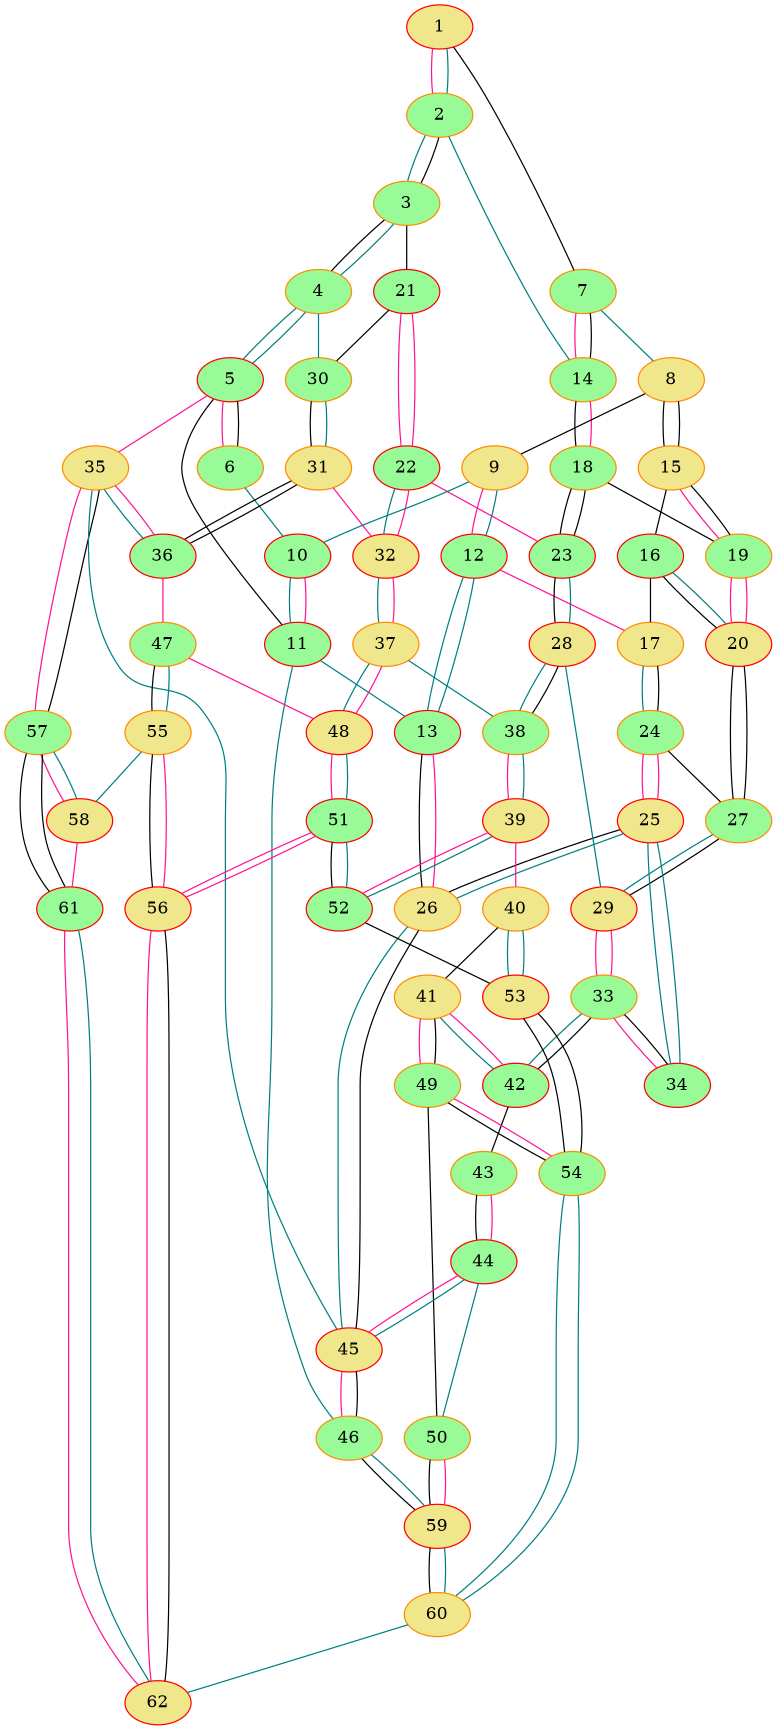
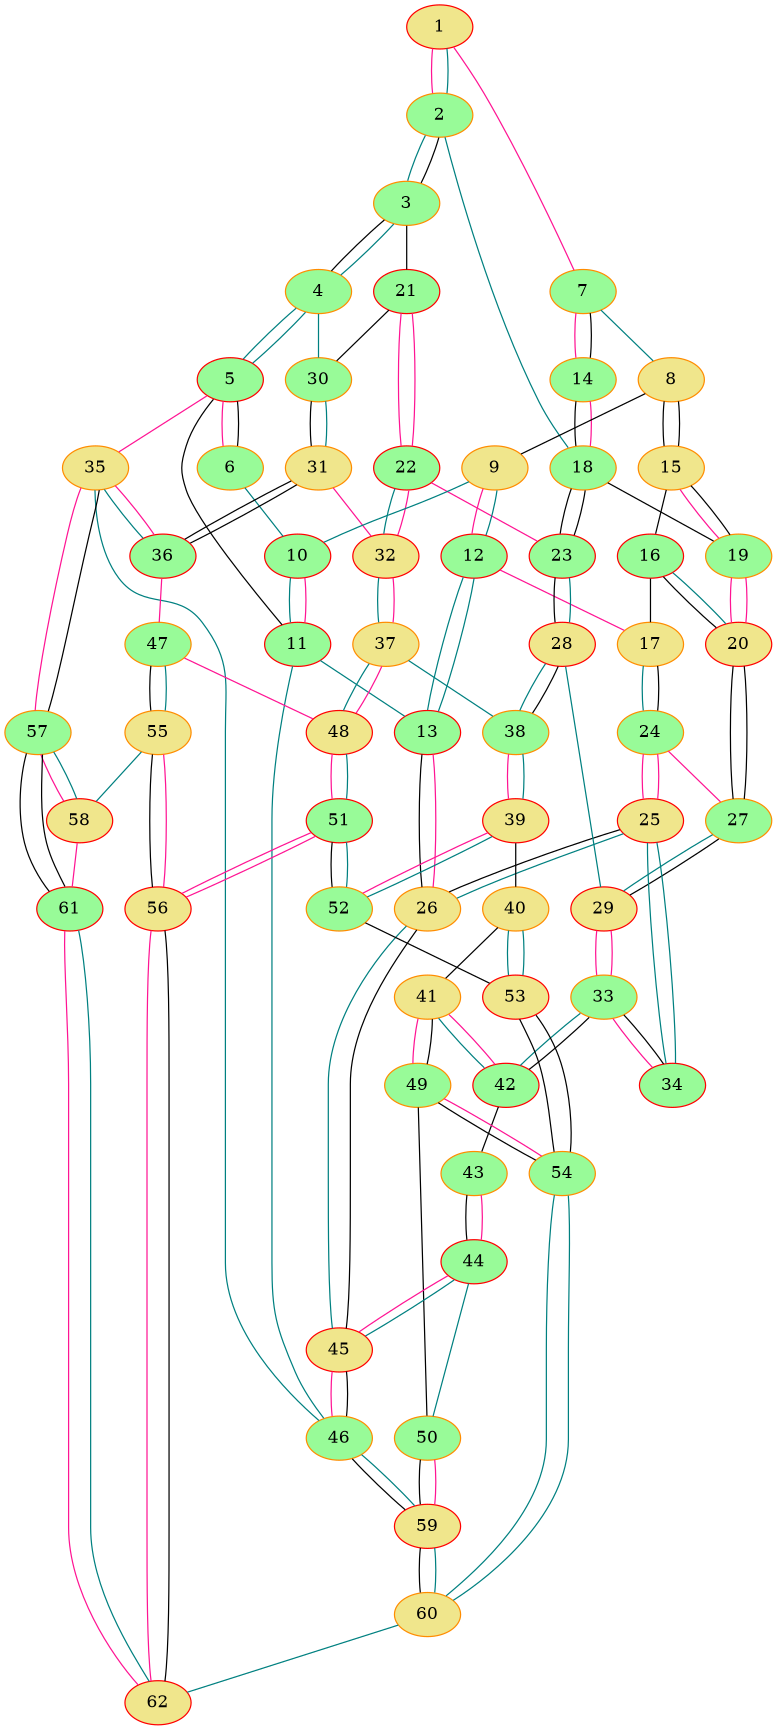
  graph {
    node [color=darkorange fillcolor=palegreen style=filled]
    edge [color=black]
    1 [color=red fillcolor=khaki]
    2
    7
    3
    14
    8 [fillcolor=khaki]
    4
    21 [color=red]
    18
    5 [color=red]
    30
    22 [color=red]
    6
    11 [color=red]
    35 [fillcolor=khaki]
    31 [fillcolor=khaki]
    10 [color=red]
    13 [color=red]
    46
    36 [color=red]
    57
    9 [fillcolor=khaki]
    15 [fillcolor=khaki]
    12 [color=red]
    16 [color=red]
    19
    17 [fillcolor=khaki]
    26 [fillcolor=khaki]
    59 [color=red fillcolor=khaki]
    24
    45 [color=red fillcolor=khaki]
    23 [color=red]
    20 [color=red fillcolor=khaki]
    27
    25 [color=red fillcolor=khaki]
    28 [color=red fillcolor=khaki]
    29 [color=red fillcolor=khaki]
    32 [color=red fillcolor=khaki]
    37 [fillcolor=khaki]
    38
    34 [color=red]
    33
    39 [color=red fillcolor=khaki]
    42 [color=red]
    47
    48 [color=red fillcolor=khaki]
    43
    58 [color=red fillcolor=khaki]
    61 [color=red]
    55 [fillcolor=khaki]
    51 [color=red]
    40 [fillcolor=khaki]
-   52 [color=red]
+   52
    41 [fillcolor=khaki]
    53 [color=red fillcolor=khaki]
    49
    54
    50
    44 [color=red]
    60 [fillcolor=khaki]
    56 [color=red fillcolor=khaki]
    62 [color=red fillcolor=khaki]
    1 -- 2 [color=deeppink]
    1 -- 2 [color=teal]
-   1 -- 7
+   1 -- 7 [color=deeppink]
    2 -- 3 [color=teal]
    2 -- 3
-   2 -- 14 [color=teal]
+   2 -- 18 [color=teal]
    7 -- 14 [color=deeppink]
    7 -- 14
    7 -- 8 [color=teal]
    3 -- 4
    3 -- 4 [color=teal]
    3 -- 21
    14 -- 18
    14 -- 18 [color=deeppink]
    8 -- 9
    8 -- 15
    8 -- 15
    4 -- 5 [color=teal]
    4 -- 5 [color=teal]
    4 -- 30 [color=teal]
    21 -- 30
    21 -- 22 [color=deeppink]
    21 -- 22 [color=deeppink]
    18 -- 19
    18 -- 23
    18 -- 23
    5 -- 6 [color=deeppink]
    5 -- 6
    5 -- 11
    5 -- 35 [color=deeppink]
    30 -- 31
    30 -- 31 [color=teal]
    22 -- 23 [color=deeppink]
    22 -- 32 [color=teal]
    22 -- 32 [color=deeppink]
    6 -- 10 [color=teal]
    11 -- 13 [color=teal]
    11 -- 46 [color=teal]
-   35 -- 45 [color=teal]
+   35 -- 46 [color=teal]
    35 -- 36 [color=teal]
    35 -- 36 [color=deeppink]
    35 -- 57 [color=deeppink]
    35 -- 57
    31 -- 36
    31 -- 36
    31 -- 32 [color=deeppink]
    10 -- 11 [color=teal]
    10 -- 11 [color=deeppink]
    13 -- 26
    13 -- 26 [color=deeppink]
    46 -- 59
    46 -- 59 [color=teal]
    36 -- 47 [color=deeppink]
    57 -- 58 [color=deeppink]
    57 -- 58 [color=teal]
    57 -- 61
    57 -- 61
    9 -- 10 [color=teal]
    9 -- 12 [color=deeppink]
    9 -- 12 [color=teal]
    15 -- 16
    15 -- 19 [color=deeppink]
    15 -- 19
    12 -- 13 [color=teal]
    12 -- 13 [color=teal]
    12 -- 17 [color=deeppink]
    16 -- 17
    16 -- 20
    16 -- 20 [color=teal]
    19 -- 20 [color=deeppink]
    19 -- 20 [color=deeppink]
    17 -- 24 [color=teal]
    17 -- 24
    26 -- 45 [color=teal]
    26 -- 45
    59 -- 60
    59 -- 60 [color=teal]
-   24 -- 27
+   24 -- 27 [color=deeppink]
    24 -- 25 [color=deeppink]
    24 -- 25 [color=deeppink]
    45 -- 46 [color=deeppink]
    45 -- 46
    23 -- 28
    23 -- 28 [color=teal]
    20 -- 27
    20 -- 27
    27 -- 29 [color=teal]
    27 -- 29
    25 -- 26
    25 -- 26 [color=teal]
    25 -- 34 [color=teal]
    25 -- 34 [color=teal]
    28 -- 29 [color=teal]
    28 -- 38 [color=teal]
    28 -- 38
    29 -- 33 [color=deeppink]
    29 -- 33 [color=deeppink]
    32 -- 37 [color=teal]
    32 -- 37 [color=deeppink]
    37 -- 38 [color=teal]
    37 -- 48 [color=teal]
    37 -- 48 [color=deeppink]
    38 -- 39 [color=deeppink]
    38 -- 39 [color=teal]
    33 -- 34 [color=deeppink]
    33 -- 34
    33 -- 42 [color=teal]
    33 -- 42
-   39 -- 40 [color=deeppink]
+   39 -- 40
    39 -- 52 [color=deeppink]
    39 -- 52 [color=teal]
    42 -- 43
    47 -- 48 [color=deeppink]
    47 -- 55
    47 -- 55 [color=teal]
    48 -- 51 [color=deeppink]
    48 -- 51 [color=teal]
    43 -- 44
    43 -- 44 [color=deeppink]
    58 -- 61 [color=deeppink]
    61 -- 62 [color=deeppink]
    61 -- 62 [color=teal]
    55 -- 58 [color=teal]
    55 -- 56
    55 -- 56 [color=deeppink]
    51 -- 52
    51 -- 52 [color=teal]
    51 -- 56 [color=deeppink]
    51 -- 56 [color=deeppink]
    40 -- 41
    40 -- 53 [color=teal]
    40 -- 53 [color=teal]
    52 -- 53
    41 -- 42 [color=teal]
    41 -- 42 [color=deeppink]
    41 -- 49 [color=deeppink]
    41 -- 49
    53 -- 54
    53 -- 54
    49 -- 54
    49 -- 54 [color=deeppink]
    49 -- 50
    54 -- 60 [color=teal]
    54 -- 60 [color=teal]
    50 -- 59
    50 -- 59 [color=deeppink]
    44 -- 45 [color=deeppink]
    44 -- 45 [color=teal]
    44 -- 50 [color=teal]
    60 -- 62 [color=teal]
    56 -- 62 [color=deeppink]
    56 -- 62
  }
